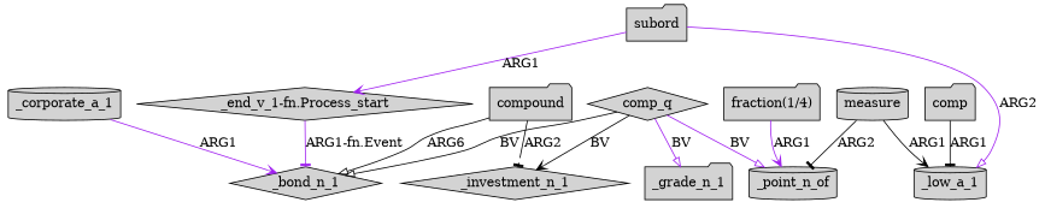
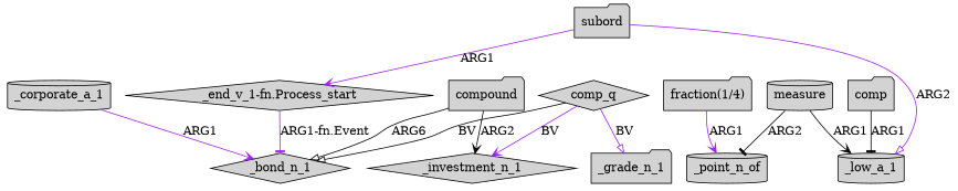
  digraph {
    node [shape=folder style=filled]
    edge [arrowhead=vee color=purple]
    _low_a_1 [shape=cylinder]
    subord
    "_end_v_1-fn.Process_start" [shape=diamond]
    _bond_n_1 [shape=diamond]
    compound
    _investment_n_1 [shape=diamond]
    _corporate_a_1 [shape=cylinder]
    comp
    n9 [label=comp_q shape=diamond]
    _grade_n_1
    _point_n_of [shape=cylinder]
    measure [shape=cylinder]
    "fraction(1/4)"
    subord -> _low_a_1 [arrowhead=onormal label=ARG2]
    subord -> "_end_v_1-fn.Process_start" [label=ARG1]
    "_end_v_1-fn.Process_start" -> _bond_n_1 [arrowhead=tee label="ARG1-fn.Event"]
    compound -> _bond_n_1 [arrowhead=onormal color=black label=ARG6]
-   compound -> _investment_n_1 [arrowhead=tee color=black label=ARG2]
+   compound -> _investment_n_1 [color=black label=ARG2]
    _corporate_a_1 -> _bond_n_1 [label=ARG1]
    comp -> _low_a_1 [arrowhead=tee color=black label=ARG1]
    n9 -> _bond_n_1 [arrowhead=onormal color=black label=BV]
-   n9 -> _investment_n_1 [color=black label=BV]
+   n9 -> _investment_n_1 [label=BV]
    n9 -> _grade_n_1 [arrowhead=onormal label=BV]
-   n9 -> _point_n_of [arrowhead=onormal label=BV]
    measure -> _low_a_1 [color=black label=ARG1]
    measure -> _point_n_of [arrowhead=tee color=black label=ARG2]
    "fraction(1/4)" -> _point_n_of [label=ARG1]
  }
